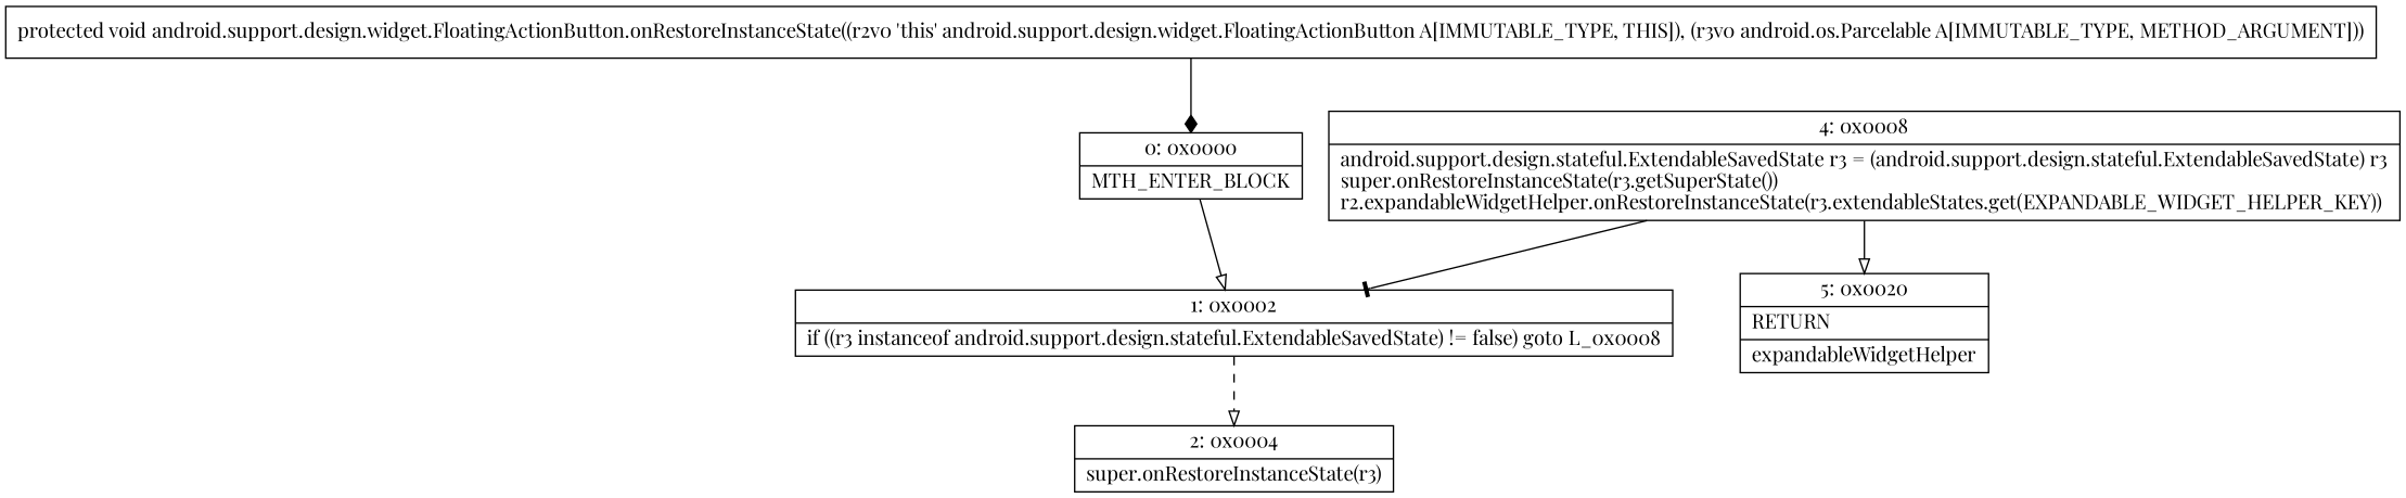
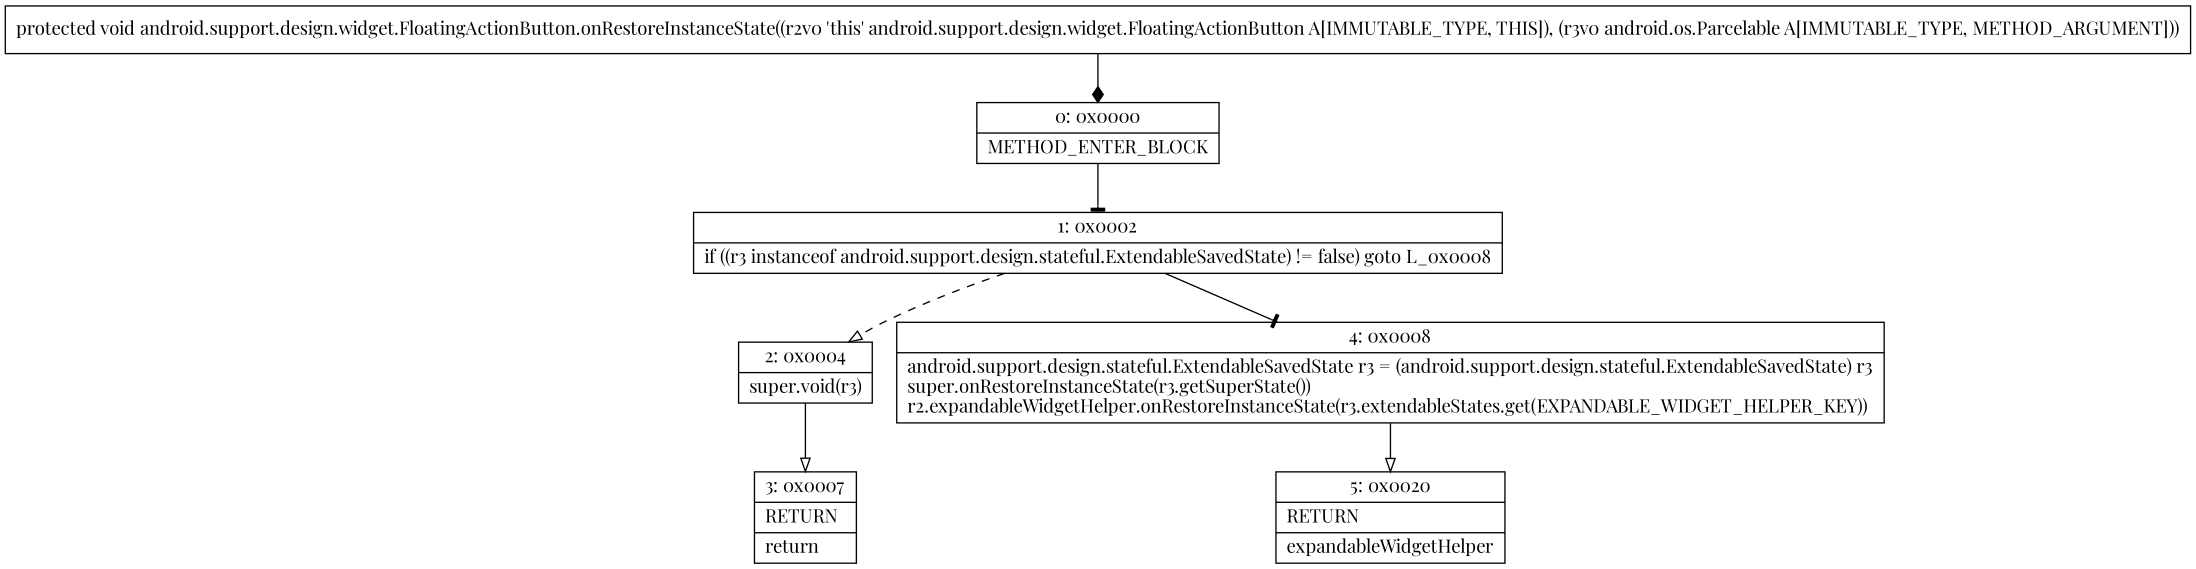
  digraph {
    fontname="Playfair Display"
    node [fontname="Playfair Display" shape=record]
    edge [arrowhead=onormal fontname="Playfair Display"]
-   n1 [label="{0\:\ 0x0000|MTH_ENTER_BLOCK\l}"]
+   n1 [label="{0\:\ 0x0000|METHOD_ENTER_BLOCK\l}"]
    n2 [label="{1\:\ 0x0002|if ((r3 instanceof android.support.design.stateful.ExtendableSavedState) != false) goto L_0x0008\l}"]
-   n3 [label="{2\:\ 0x0004|super.onRestoreInstanceState(r3)\l}"]
+   n3 [label="{2\:\ 0x0004|super.void(r3)\l}"]
    n4 [label="{4\:\ 0x0008|android.support.design.stateful.ExtendableSavedState r3 = (android.support.design.stateful.ExtendableSavedState) r3\lsuper.onRestoreInstanceState(r3.getSuperState())\lr2.expandableWidgetHelper.onRestoreInstanceState(r3.extendableStates.get(EXPANDABLE_WIDGET_HELPER_KEY))\l}"]
+   n5 [label="{3\:\ 0x0007|RETURN\l|return\l}"]
    n6 [label="{5\:\ 0x0020|RETURN\l|expandableWidgetHelper\l}"]
    n7 [label="{protected void android.support.design.widget.FloatingActionButton.onRestoreInstanceState((r2v0 'this' android.support.design.widget.FloatingActionButton A[IMMUTABLE_TYPE, THIS]), (r3v0 android.os.Parcelable A[IMMUTABLE_TYPE, METHOD_ARGUMENT])) }"]
-   n1 -> n2
+   n1 -> n2 [arrowhead=tee]
    n2 -> n3 [style=dashed]
-   n4 -> n2 [arrowhead=tee]
+   n2 -> n4 [arrowhead=tee]
+   n3 -> n5
    n4 -> n6
    n7 -> n1 [arrowhead=diamond]
  }
